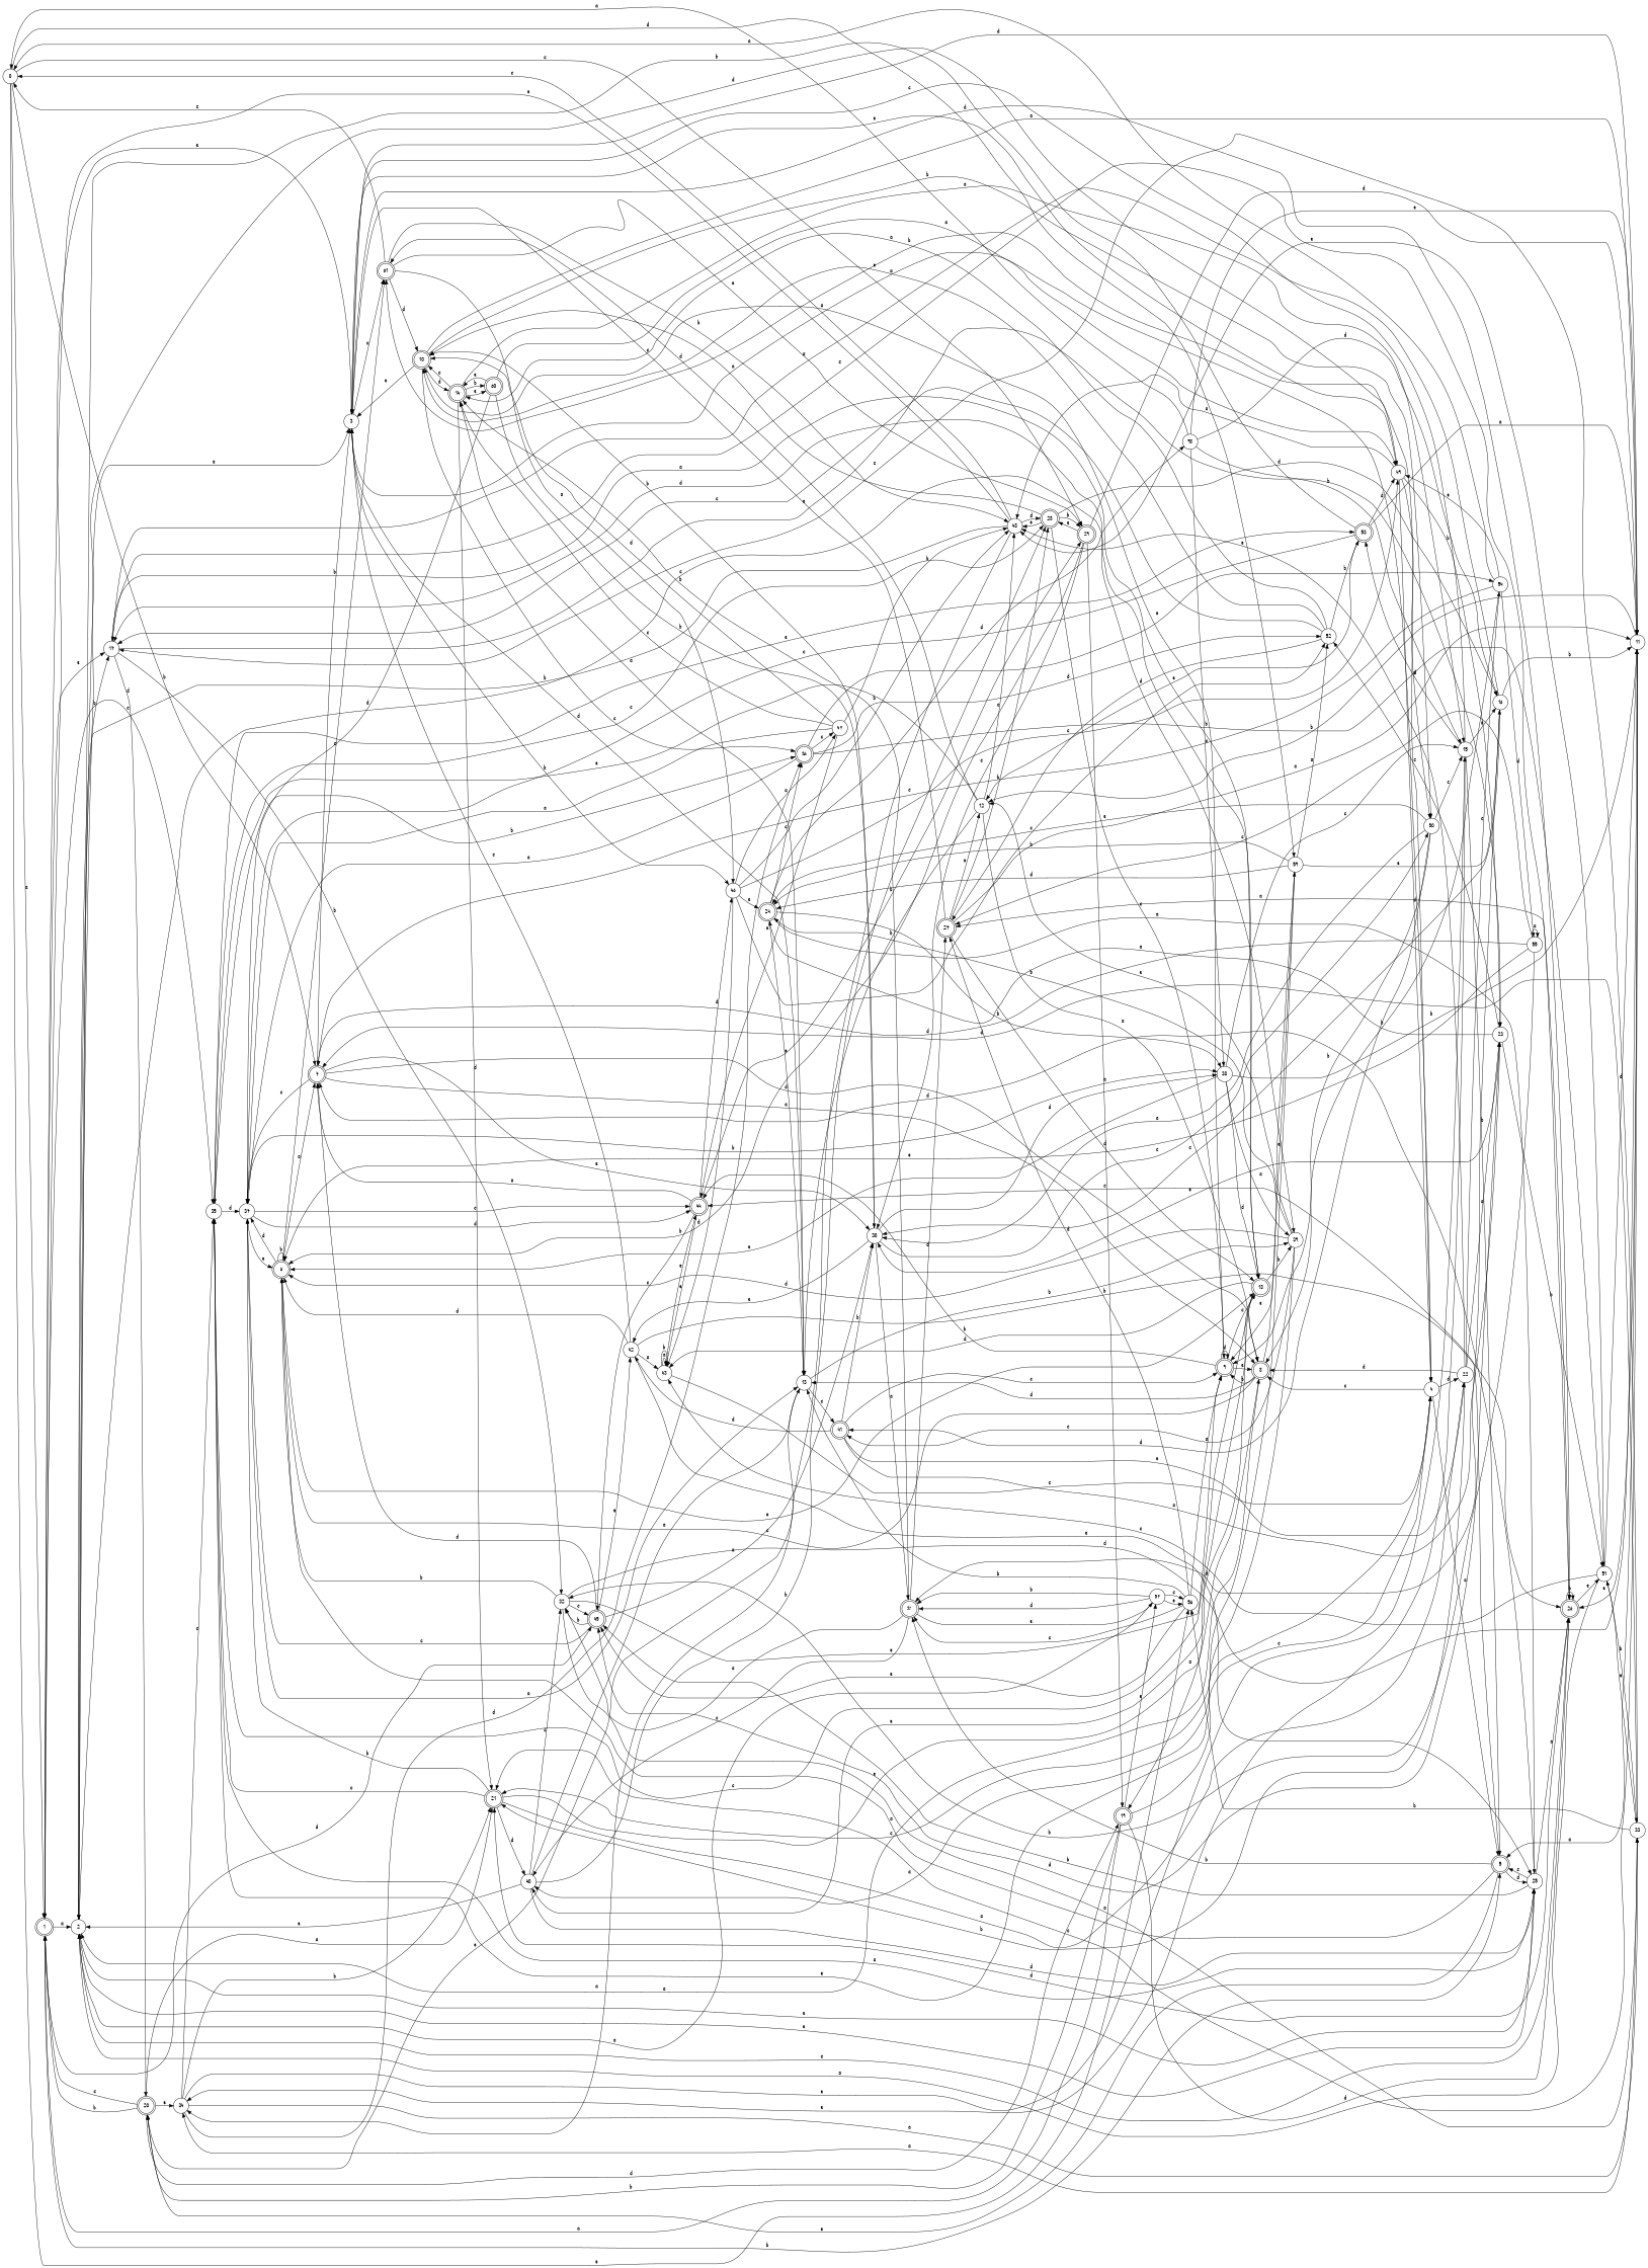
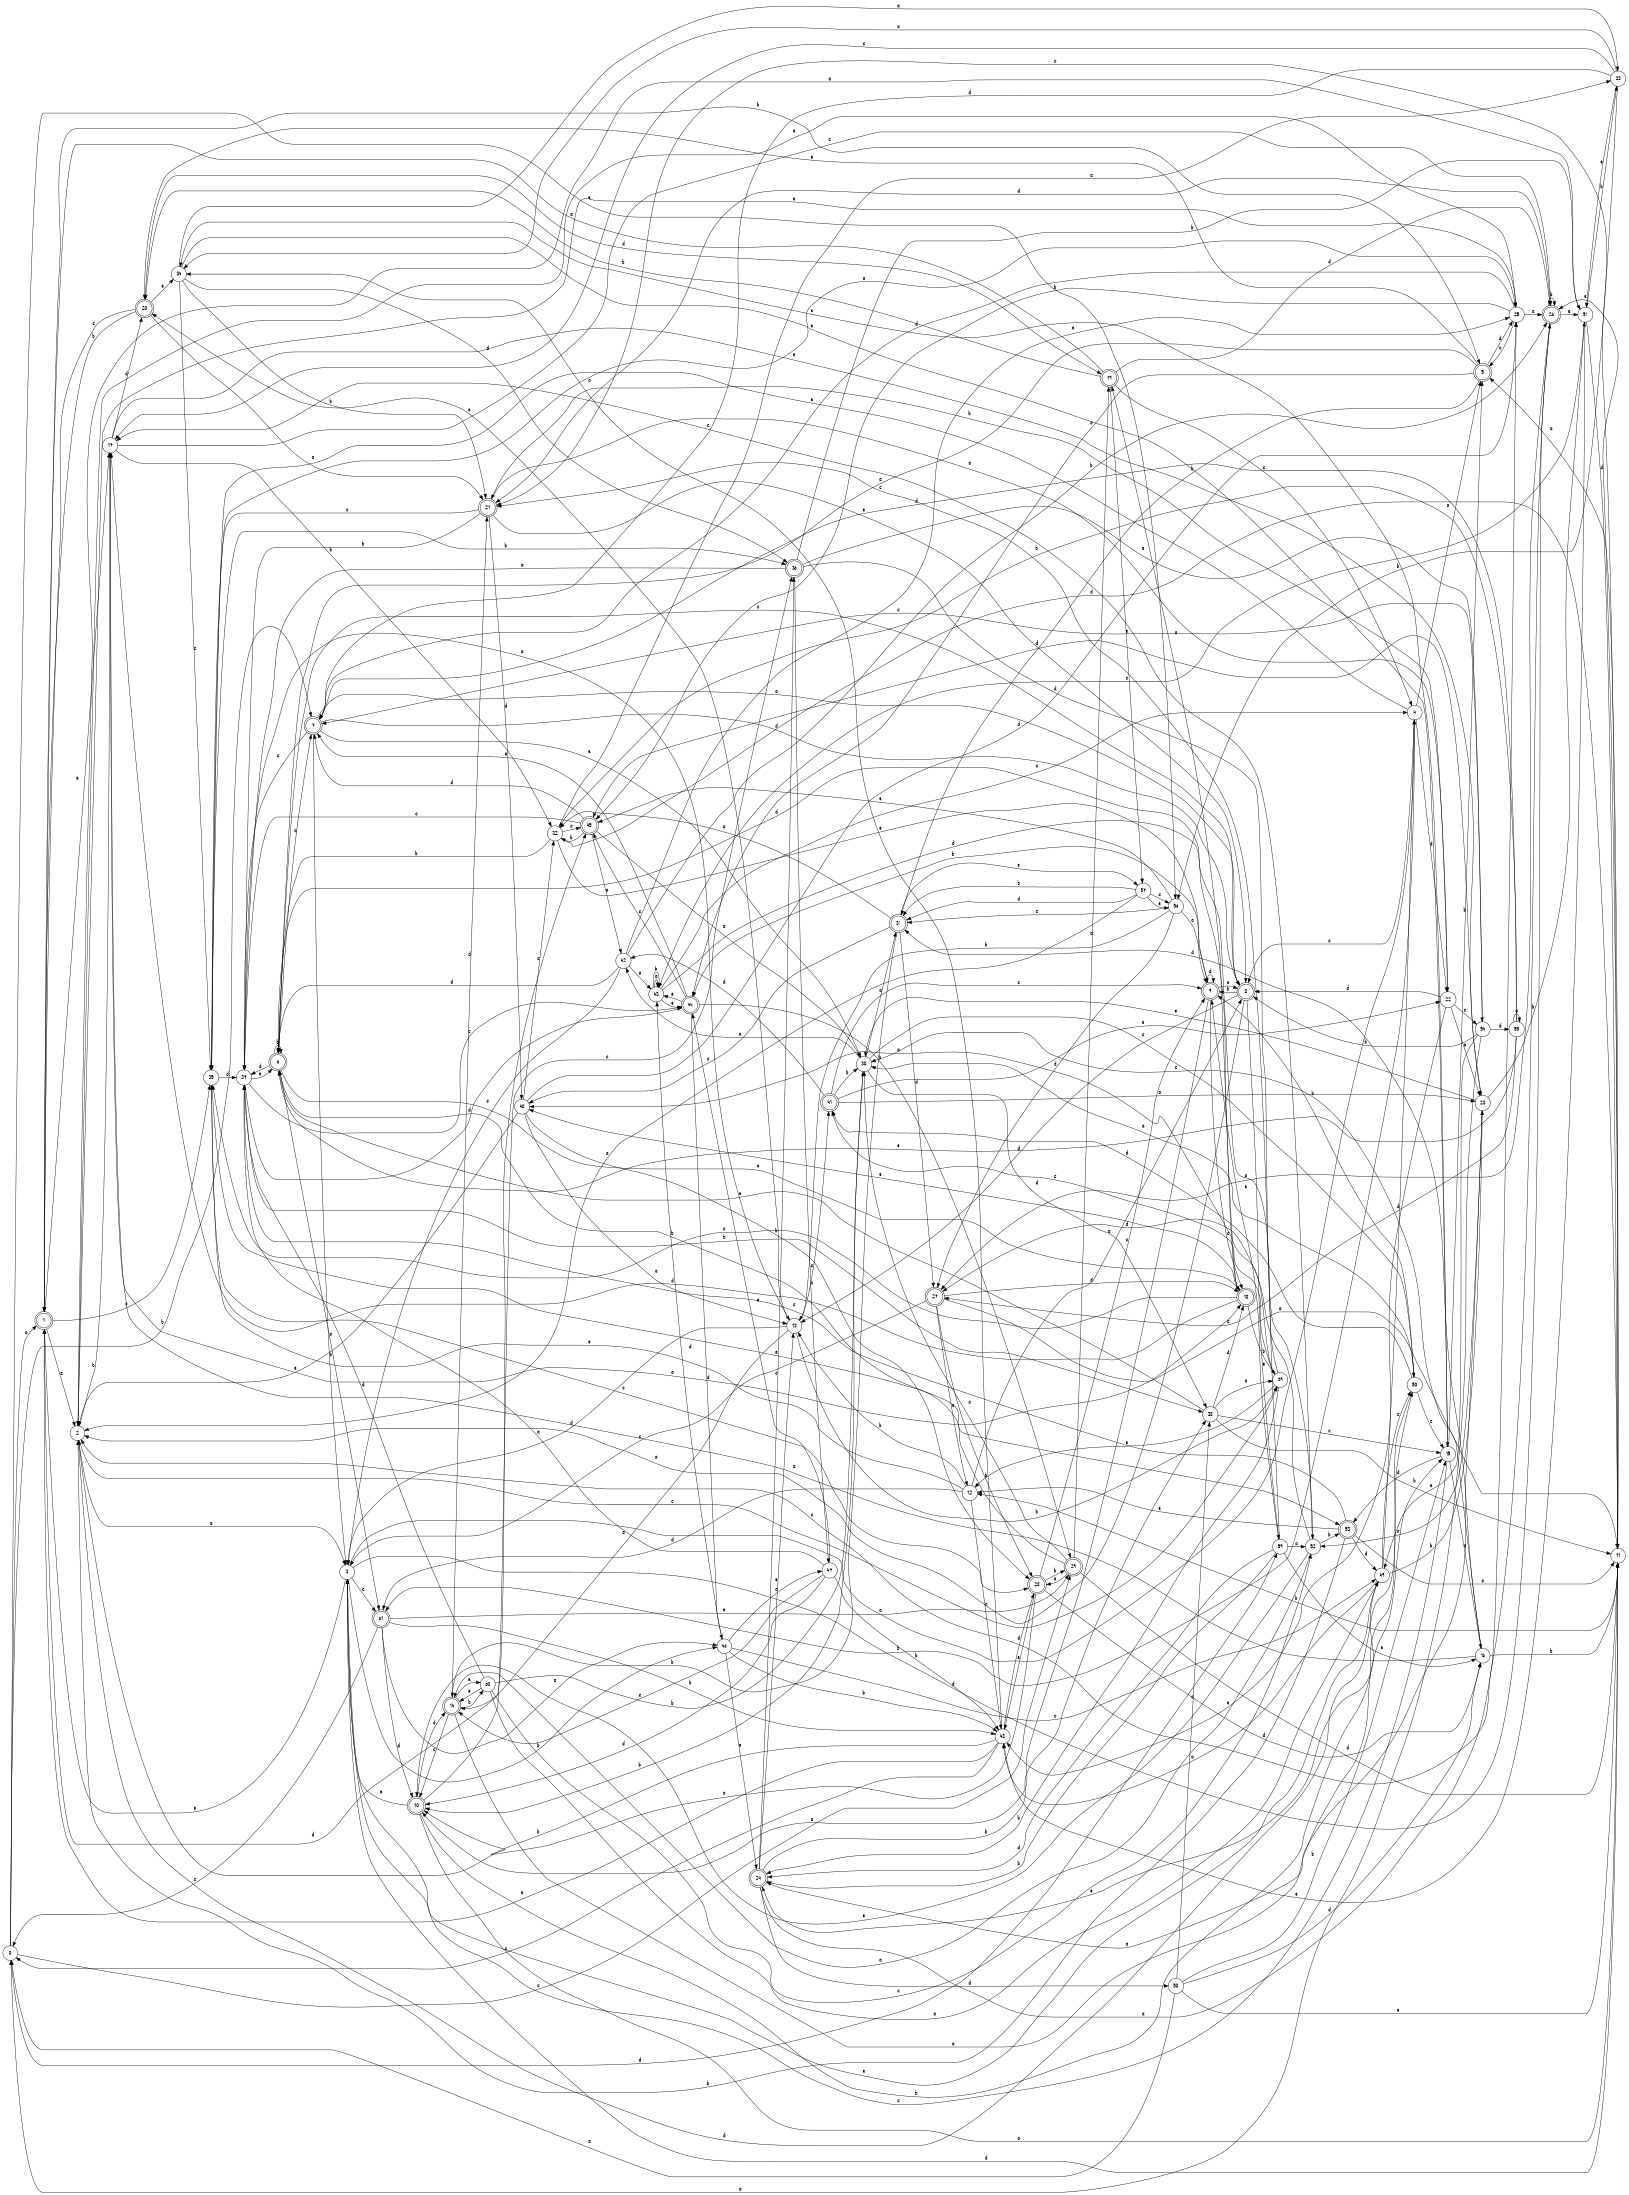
  digraph {
    fontname="Patrick Hand"
    rankdir=LR
    node [color=black fillcolor=white fontname="Patrick Hand" shape=circle style=filled]
    edge [fontname="Patrick Hand"]
    n1 [label=0]
    n2 [label=1 shape=doublecircle style="rounded,filled"]
    n3 [label=7 shape=doublecircle style="rounded,filled"]
    n4 [label=29 shape=doublecircle style="rounded,filled"]
    n5 [label=56]
    n6 [label=59]
    n7 [label=2]
    n8 [label=5 shape=doublecircle style="rounded,filled"]
    n9 [label=17]
    n10 [label=35]
    n11 [label=45 shape=doublecircle style="rounded,filled"]
    n12 [label=3]
    n13 [label=8 shape=doublecircle style="rounded,filled"]
    n14 [label=37]
    n15 [label=30]
    n16 [label=6 shape=doublecircle style="rounded,filled"]
    n17 [label=11]
    n18 [label=19 shape=doublecircle style="rounded,filled"]
    n19 [label=28 shape=doublecircle style="rounded,filled"]
    n20 [label=31 shape=doublecircle style="rounded,filled"]
    n21 [label=9 shape=doublecircle style="rounded,filled"]
    n22 [label=13]
    n23 [label=27 shape=doublecircle style="rounded,filled"]
    n24 [label=21 shape=doublecircle style="rounded,filled"]
    n25 [label=16]
    n26 [label=24 shape=doublecircle style="rounded,filled"]
    n27 [label=52]
    n28 [label=25]
    n29 [label=49]
    n30 [label=39]
    n31 [label=20 shape=doublecircle style="rounded,filled"]
    n32 [label=44 shape=doublecircle style="rounded,filled"]
    n33 [label=26 shape=doublecircle style="rounded,filled"]
    n34 [label=18 shape=doublecircle style="rounded,filled"]
    n35 [label=23]
    n36 [label=32]
    n37 [label=36 shape=doublecircle style="rounded,filled"]
    n38 [label=53 shape=doublecircle style="rounded,filled"]
    n39 [label=42]
    n40 [label=4]
    n41 [label=46]
    n42 [label=61 shape=doublecircle style="rounded,filled"]
    n43 [label=54]
    n44 [label=51]
    n45 [label=47]
    n46 [label=50]
    n47 [label=48]
    n48 [label=22]
    n49 [label=43]
    n50 [label=10 shape=doublecircle style="rounded,filled"]
    n51 [label=34]
    n52 [label=14 shape=doublecircle style="rounded,filled"]
    n53 [label=40]
    n54 [label=57]
    n55 [label=38]
    n56 [label=41 shape=doublecircle style="rounded,filled"]
    n57 [label=12]
    n58 [label=15]
-   n59 [label=60 shape=doublecircle]
+   n59 [label=60]
    n60 [label=33]
    n61 [label=55]
-   n62 [label=98]
+   n62 [label=58]
    n1 -> n2 [label=a]
    n1 -> n3 [label=b]
    n1 -> n4 [label=c]
    n1 -> n5 [label=e]
    n1 -> n6 [label=d]
    n2 -> n7 [label=a]
    n2 -> n8 [label=b]
    n2 -> n9 [label=e]
    n2 -> n10 [label=c]
    n2 -> n11 [label=d]
    n3 -> n12 [label=b]
    n3 -> n13 [label=a]
    n3 -> n13 [label=d]
    n3 -> n14 [label=c]
    n3 -> n15 [label=e]
    n4 -> n15 [label=c]
    n4 -> n16 [label=b]
    n4 -> n17 [label=d]
    n4 -> n18 [label=a]
    n4 -> n19 [label=e]
    n5 -> n11 [label=e]
    n5 -> n20 [label=c]
    n5 -> n21 [label=a]
    n5 -> n22 [label=b]
    n5 -> n23 [label=d]
    n6 -> n21 [label=e]
    n6 -> n24 [label=c]
    n6 -> n25 [label=e]
    n6 -> n26 [label=b]
    n6 -> n26 [label=d]
    n6 -> n27 [label=a]
    n7 -> n9 [label=b]
    n7 -> n12 [label=a]
    n7 -> n28 [label=e]
    n7 -> n29 [label=d]
    n7 -> n30 [label=c]
    n8 -> n16 [label=a]
    n8 -> n20 [label=b]
    n8 -> n28 [label=d]
    n8 -> n31 [label=e]
    n8 -> n32 [label=c]
    n9 -> n31 [label=d]
    n9 -> n33 [label=c]
    n9 -> n34 [label=a]
    n9 -> n35 [label=e]
    n9 -> n36 [label=b]
    n10 -> n14 [label=d]
    n10 -> n19 [label=c]
    n10 -> n28 [label=a]
    n10 -> n37 [label=b]
    n10 -> n38 [label=e]
    n11 -> n3 [label=d]
    n11 -> n14 [label=c]
    n11 -> n15 [label=a]
    n11 -> n36 [label=b]
    n11 -> n39 [label=e]
    n12 -> n2 [label=e]
    n12 -> n33 [label=d]
    n12 -> n40 [label=a]
    n12 -> n41 [label=b]
    n12 -> n42 [label=c]
    n13 -> n6 [label=e]
    n13 -> n7 [label=a]
    n13 -> n16 [label=c]
    n13 -> n21 [label=b]
    n13 -> n22 [label=d]
    n14 -> n16 [label=e]
    n14 -> n22 [label=a]
    n14 -> n32 [label=c]
    n14 -> n32 [label=d]
    n14 -> n55 [label=b]
    n15 -> n20 [label=a]
    n15 -> n39 [label=e]
    n15 -> n46 [label=c]
    n15 -> n50 [label=b]
    n15 -> n55 [label=d]
    n16 -> n3 [label=a]
    n16 -> n14 [label=d]
    n16 -> n16 [label=b]
    n16 -> n34 [label=e]
    n16 -> n42 [label=c]
    n17 -> n8 [label=a]
    n17 -> n12 [label=d]
    n17 -> n24 [label=c]
    n17 -> n33 [label=e]
    n17 -> n57 [label=b]
    n18 -> n2 [label=a]
    n18 -> n31 [label=b]
    n18 -> n33 [label=d]
    n18 -> n40 [label=c]
    n18 -> n54 [label=e]
    n19 -> n4 [label=b]
    n19 -> n21 [label=c]
    n19 -> n25 [label=d]
    n19 -> n47 [label=e]
    n19 -> n50 [label=a]
    n20 -> n23 [label=d]
    n20 -> n36 [label=a]
    n20 -> n52 [label=b]
    n20 -> n53 [label=c]
    n20 -> n54 [label=e]
    n21 -> n13 [label=e]
    n21 -> n21 [label=d]
    n21 -> n32 [label=b]
    n21 -> n34 [label=c]
    n21 -> n50 [label=a]
    n22 -> n12 [label=d]
    n22 -> n30 [label=b]
    n22 -> n31 [label=e]
    n22 -> n52 [label=a]
    n22 -> n56 [label=c]
    n23 -> n12 [label=c]
    n23 -> n17 [label=a]
    n23 -> n19 [label=b]
    n23 -> n34 [label=d]
    n23 -> n57 [label=e]
    n24 -> n10 [label=c]
    n24 -> n13 [label=e]
    n24 -> n14 [label=b]
    n24 -> n48 [label=a]
    n24 -> n53 [label=d]
    n25 -> n9 [label=a]
    n25 -> n15 [label=c]
    n25 -> n17 [label=b]
    n25 -> n20 [label=d]
    n26 -> n22 [label=e]
    n26 -> n28 [label=a]
    n26 -> n37 [label=c]
    n26 -> n55 [label=b]
    n26 -> n62 [label=d]
    n27 -> n9 [label=c]
    n27 -> n23 [label=d]
    n27 -> n38 [label=b]
    n27 -> n50 [label=e]
    n27 -> n52 [label=a]
    n28 -> n3 [label=d]
    n28 -> n7 [label=e]
    n28 -> n8 [label=c]
    n28 -> n11 [label=b]
    n28 -> n33 [label=a]
    n29 -> n12 [label=e]
    n29 -> n35 [label=b]
    n29 -> n40 [label=d]
    n29 -> n46 [label=c]
    n29 -> n47 [label=a]
    n30 -> n16 [label=d]
    n30 -> n26 [label=b]
    n30 -> n53 [label=a]
    n30 -> n56 [label=c]
    n30 -> n57 [label=e]
    n31 -> n2 [label=b]
    n31 -> n2 [label=c]
    n31 -> n18 [label=d]
    n31 -> n24 [label=a]
    n31 -> n51 [label=e]
    n32 -> n3 [label=a]
    n32 -> n4 [label=b]
    n32 -> n11 [label=c]
    n32 -> n41 [label=d]
    n32 -> n49 [label=e]
    n33 -> n7 [label=c]
    n33 -> n23 [label=a]
    n33 -> n24 [label=d]
    n33 -> n33 [label=b]
    n33 -> n44 [label=e]
    n34 -> n9 [label=d]
    n34 -> n10 [label=c]
    n34 -> n18 [label=a]
    n34 -> n30 [label=b]
    n34 -> n53 [label=e]
    n35 -> n11 [label=d]
    n35 -> n15 [label=e]
    n35 -> n26 [label=a]
    n35 -> n27 [label=c]
    n35 -> n44 [label=b]
    n36 -> n11 [label=c]
    n36 -> n16 [label=b]
    n36 -> n17 [label=d]
    n36 -> n21 [label=e]
    n36 -> n60 [label=a]
    n37 -> n14 [label=a]
    n37 -> n27 [label=d]
    n37 -> n43 [label=e]
    n37 -> n44 [label=b]
    n37 -> n45 [label=c]
    n38 -> n7 [label=b]
    n38 -> n14 [label=c]
    n38 -> n17 [label=a]
    n38 -> n29 [label=d]
    n38 -> n57 [label=e]
    n39 -> n12 [label=c]
    n39 -> n16 [label=d]
    n39 -> n28 [label=e]
    n39 -> n33 [label=b]
    n39 -> n49 [label=a]
    n40 -> n8 [label=a]
    n40 -> n10 [label=e]
    n40 -> n13 [label=c]
    n40 -> n42 [label=b]
    n40 -> n48 [label=d]
    n41 -> n26 [label=e]
    n41 -> n29 [label=c]
    n41 -> n45 [label=a]
    n41 -> n47 [label=b]
    n41 -> n49 [label=d]
    n42 -> n1 [label=c]
    n42 -> n4 [label=e]
    n42 -> n41 [label=a]
    n42 -> n47 [label=b]
    n42 -> n50 [label=d]
    n43 -> n1 [label=a]
    n43 -> n3 [label=c]
    n43 -> n13 [label=b]
    n43 -> n29 [label=e]
    n43 -> n61 [label=d]
    n44 -> n7 [label=a]
    n44 -> n17 [label=d]
    n44 -> n47 [label=e]
    n44 -> n49 [label=c]
    n44 -> n60 [label=b]
    n45 -> n14 [label=a]
    n45 -> n32 [label=e]
    n45 -> n47 [label=b]
    n45 -> n50 [label=d]
    n45 -> n52 [label=c]
    n46 -> n15 [label=a]
    n46 -> n21 [label=b]
    n46 -> n26 [label=e]
    n46 -> n56 [label=d]
    n46 -> n58 [label=c]
    n47 -> n1 [label=c]
    n47 -> n2 [label=e]
    n47 -> n7 [label=b]
    n47 -> n19 [label=d]
    n47 -> n51 [label=a]
    n48 -> n13 [label=d]
    n48 -> n24 [label=b]
    n48 -> n35 [label=a]
    n48 -> n43 [label=c]
    n48 -> n47 [label=e]
    n49 -> n32 [label=e]
-   n34 -> n49 [label=d]
+   n49 -> n34 [label=d]
    n49 -> n40 [label=c]
    n49 -> n49 [label=a]
    n49 -> n49 [label=b]
    n50 -> n12 [label=e]
    n50 -> n17 [label=a]
    n50 -> n37 [label=c]
    n50 -> n46 [label=b]
    n50 -> n52 [label=d]
    n51 -> n10 [label=c]
    n51 -> n24 [label=b]
    n51 -> n37 [label=d]
    n51 -> n58 [label=e]
    n51 -> n60 [label=a]
    n52 -> n24 [label=d]
    n52 -> n50 [label=c]
    n52 -> n58 [label=a]
    n52 -> n59 [label=b]
    n52 -> n59 [label=e]
    n53 -> n7 [label=e]
    n53 -> n19 [label=b]
    n53 -> n22 [label=a]
    n53 -> n28 [label=d]
    n53 -> n36 [label=c]
    n54 -> n5 [label=c]
    n54 -> n5 [label=e]
    n54 -> n7 [label=a]
    n54 -> n20 [label=b]
    n54 -> n20 [label=d]
    n55 -> n16 [label=e]
    n55 -> n17 [label=b]
    n55 -> n30 [label=a]
    n55 -> n34 [label=d]
    n55 -> n58 [label=c]
    n56 -> n15 [label=b]
    n56 -> n21 [label=c]
    n56 -> n35 [label=a]
    n56 -> n39 [label=d]
    n56 -> n48 [label=e]
    n57 -> n10 [label=e]
    n57 -> n13 [label=a]
    n57 -> n22 [label=b]
    n57 -> n42 [label=d]
    n57 -> n47 [label=c]
    n58 -> n8 [label=b]
    n58 -> n12 [label=c]
    n58 -> n25 [label=a]
    n58 -> n38 [label=d]
    n58 -> n51 [label=e]
    n59 -> n14 [label=d]
    n59 -> n15 [label=b]
-   n41 -> n27 [label=c]
+   n59 -> n27 [label=c]
    n59 -> n29 [label=a]
    n59 -> n52 [label=e]
    n60 -> n3 [label=d]
    n60 -> n5 [label=b]
    n60 -> n9 [label=c]
    n60 -> n44 [label=e]
    n60 -> n51 [label=a]
    n61 -> n3 [label=d]
    n61 -> n16 [label=e]
    n61 -> n23 [label=c]
    n61 -> n36 [label=b]
    n61 -> n61 [label=a]
    n62 -> n1 [label=a]
    n62 -> n17 [label=e]
    n62 -> n25 [label=d]
    n62 -> n55 [label=c]
    n62 -> n58 [label=b]
  }
